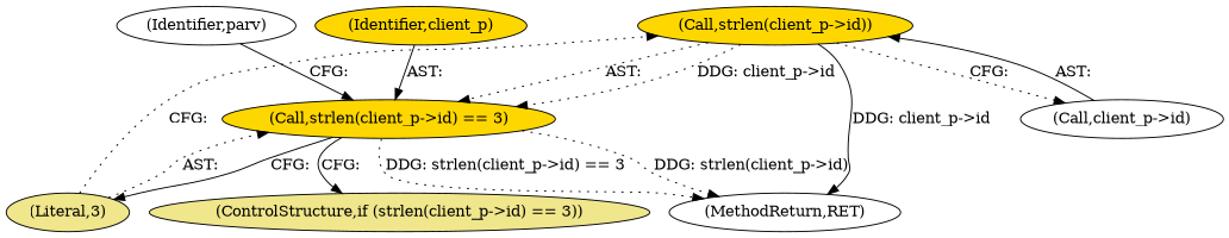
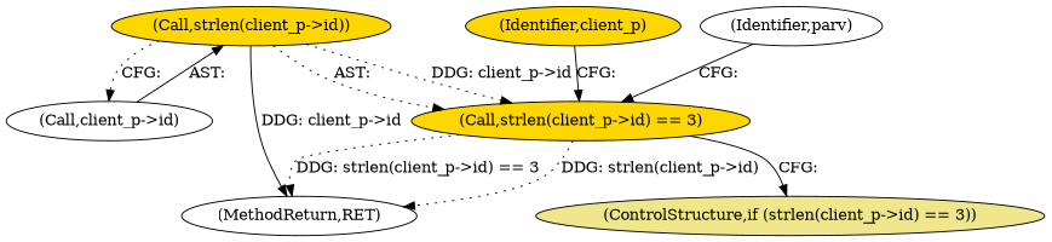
  digraph {
    node [fillcolor=gold style=filled]
    edge [style=dotted]
    n1 [label="(Call,strlen(client_p->id))"]
    n2 [label="(Call,strlen(client_p->id) == 3)"]
    n3 [fillcolor=white label="(Call,client_p->id)"]
    n4 [fillcolor=white label="(MethodReturn,RET)"]
    n5 [fillcolor=khaki label="(ControlStructure,if (strlen(client_p->id) == 3))"]
-   n6 [fillcolor=khaki label="(Literal,3)"]
    n7 [label="(Identifier,client_p)"]
    n8 [fillcolor=white label="(Identifier,parv)"]
    n1 -> n2 [label="AST: "]
    n1 -> n2 [label="DDG: client_p->id"]
    n1 -> n3 [label="CFG: "]
    n1 -> n4 [label="DDG: client_p->id" style=solid]
    n2 -> n4 [label="DDG: strlen(client_p->id)"]
    n2 -> n4 [label="DDG: strlen(client_p->id) == 3"]
    n2 -> n5 [label="CFG: " style=solid]
-   n2 -> n6 [label="CFG: " style=solid]
    n3 -> n1 [label="AST: " style=solid]
-   n6 -> n1 [label="CFG: "]
-   n6 -> n2 [label="AST: "]
-   n7 -> n2 [label="AST: " style=solid]
+   n7 -> n2 [label="CFG: " style=solid]
    n8 -> n2 [label="CFG: " style=solid]
  }
